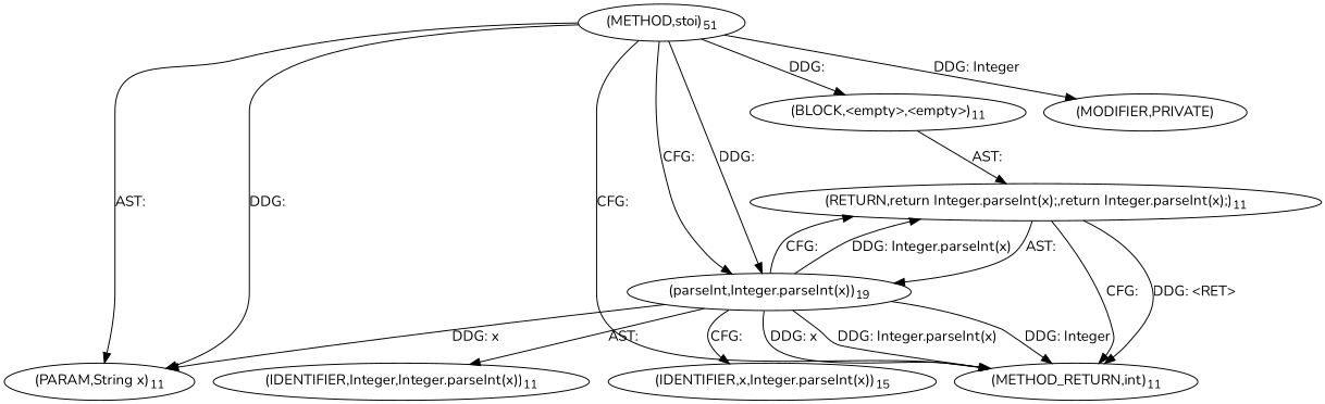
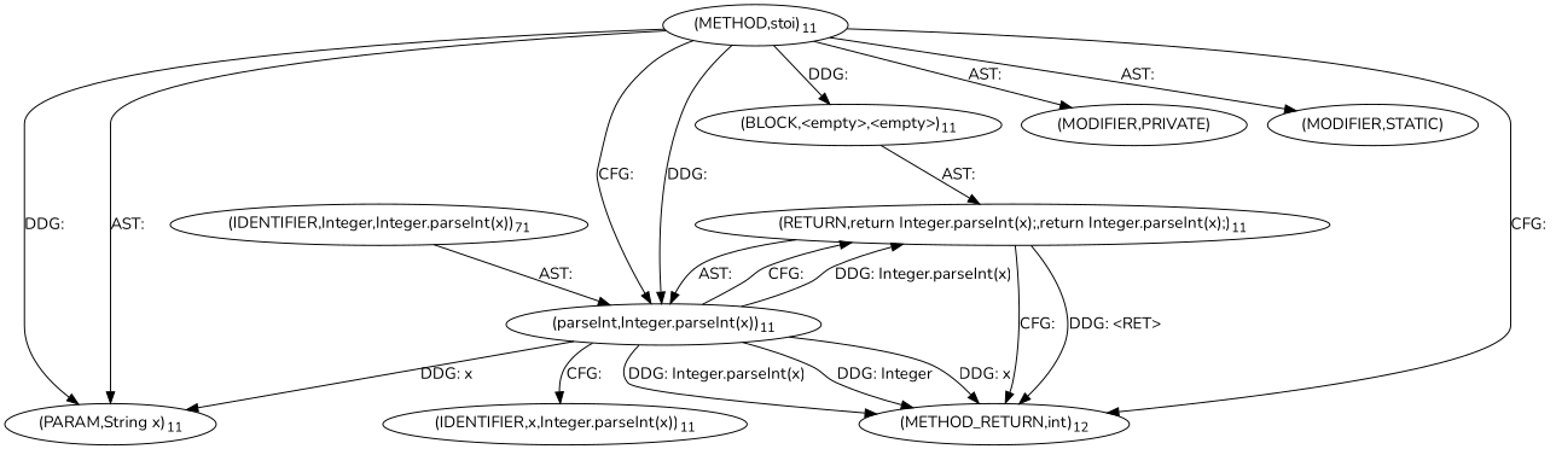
  digraph {
    fontname=Nunito
    node [fontname=Nunito]
    edge [fontname=Nunito]
-   n1 [label=<(METHOD,stoi)<SUB>51</SUB>>]
+   n1 [label=<(METHOD,stoi)<SUB>11</SUB>>]
    n2 [label=<(PARAM,String x)<SUB>11</SUB>>]
    n3 [label=<(BLOCK,&lt;empty&gt;,&lt;empty&gt;)<SUB>11</SUB>>]
-   n4 [label=<(parseInt,Integer.parseInt(x))<SUB>19</SUB>>]
+   n4 [label=<(parseInt,Integer.parseInt(x))<SUB>11</SUB>>]
    n5 [label=<(MODIFIER,PRIVATE)>]
-   n7 [label=<(METHOD_RETURN,int)<SUB>11</SUB>>]
+   n6 [label=<(MODIFIER,STATIC)>]
+   n7 [label=<(METHOD_RETURN,int)<SUB>12</SUB>>]
    n8 [label=<(RETURN,return Integer.parseInt(x);,return Integer.parseInt(x);)<SUB>11</SUB>>]
-   n9 [label=<(IDENTIFIER,Integer,Integer.parseInt(x))<SUB>11</SUB>>]
-   n10 [label=<(IDENTIFIER,x,Integer.parseInt(x))<SUB>15</SUB>>]
+   n9 [label=<(IDENTIFIER,Integer,Integer.parseInt(x))<SUB>71</SUB>>]
+   n10 [label=<(IDENTIFIER,x,Integer.parseInt(x))<SUB>11</SUB>>]
    n1 -> n2 [label="AST: "]
    n1 -> n2 [label="DDG: "]
    n1 -> n3 [label="DDG: "]
    n1 -> n4 [label="CFG: "]
    n1 -> n4 [label="DDG: "]
-   n1 -> n5 [label="DDG: Integer"]
+   n1 -> n5 [label="AST: "]
+   n1 -> n6 [label="AST: "]
    n1 -> n7 [label="CFG: "]
    n3 -> n8 [label="AST: "]
    n4 -> n2 [label="DDG: x"]
    n4 -> n7 [label="DDG: Integer"]
    n4 -> n7 [label="DDG: x"]
    n4 -> n7 [label="DDG: Integer.parseInt(x)"]
    n4 -> n8 [label="CFG: "]
    n4 -> n8 [label="DDG: Integer.parseInt(x)"]
-   n4 -> n9 [label="AST: "]
+   n9 -> n4 [label="AST: "]
    n4 -> n10 [label="CFG: "]
    n8 -> n4 [label="AST: "]
    n8 -> n7 [label="CFG: "]
    n8 -> n7 [label="DDG: &lt;RET&gt;"]
  }
